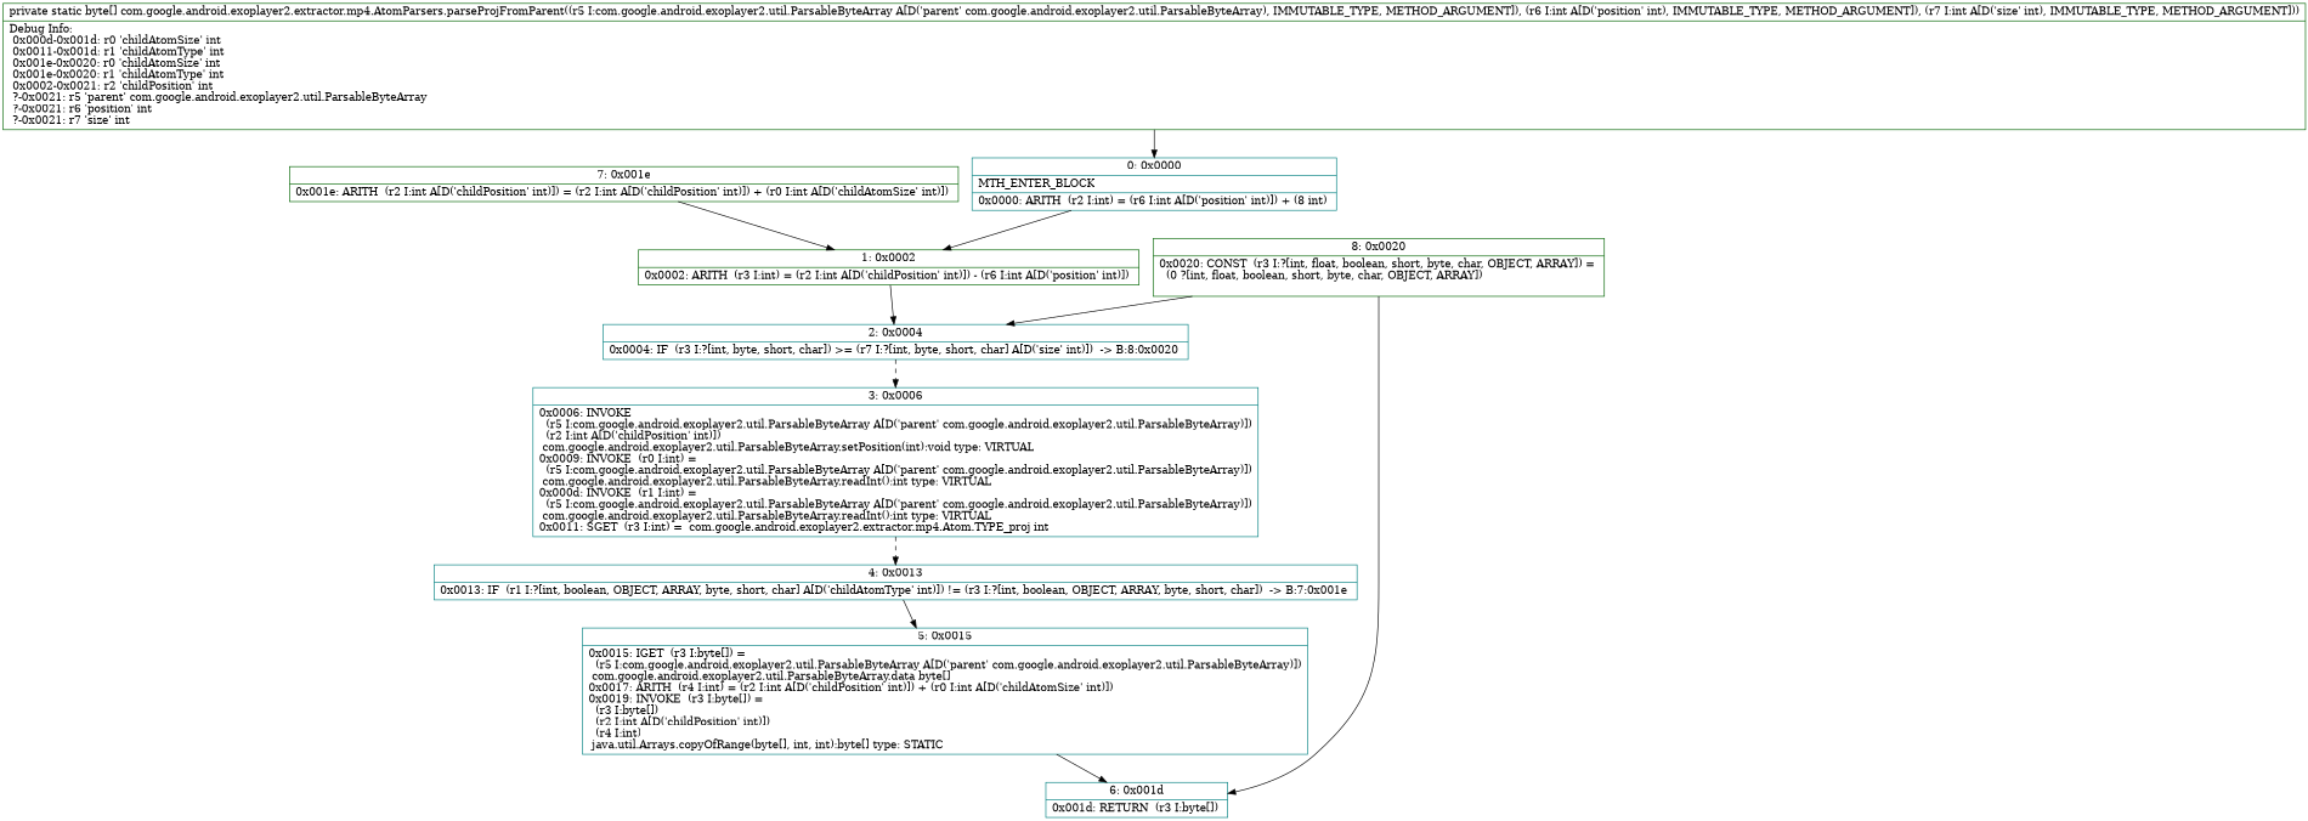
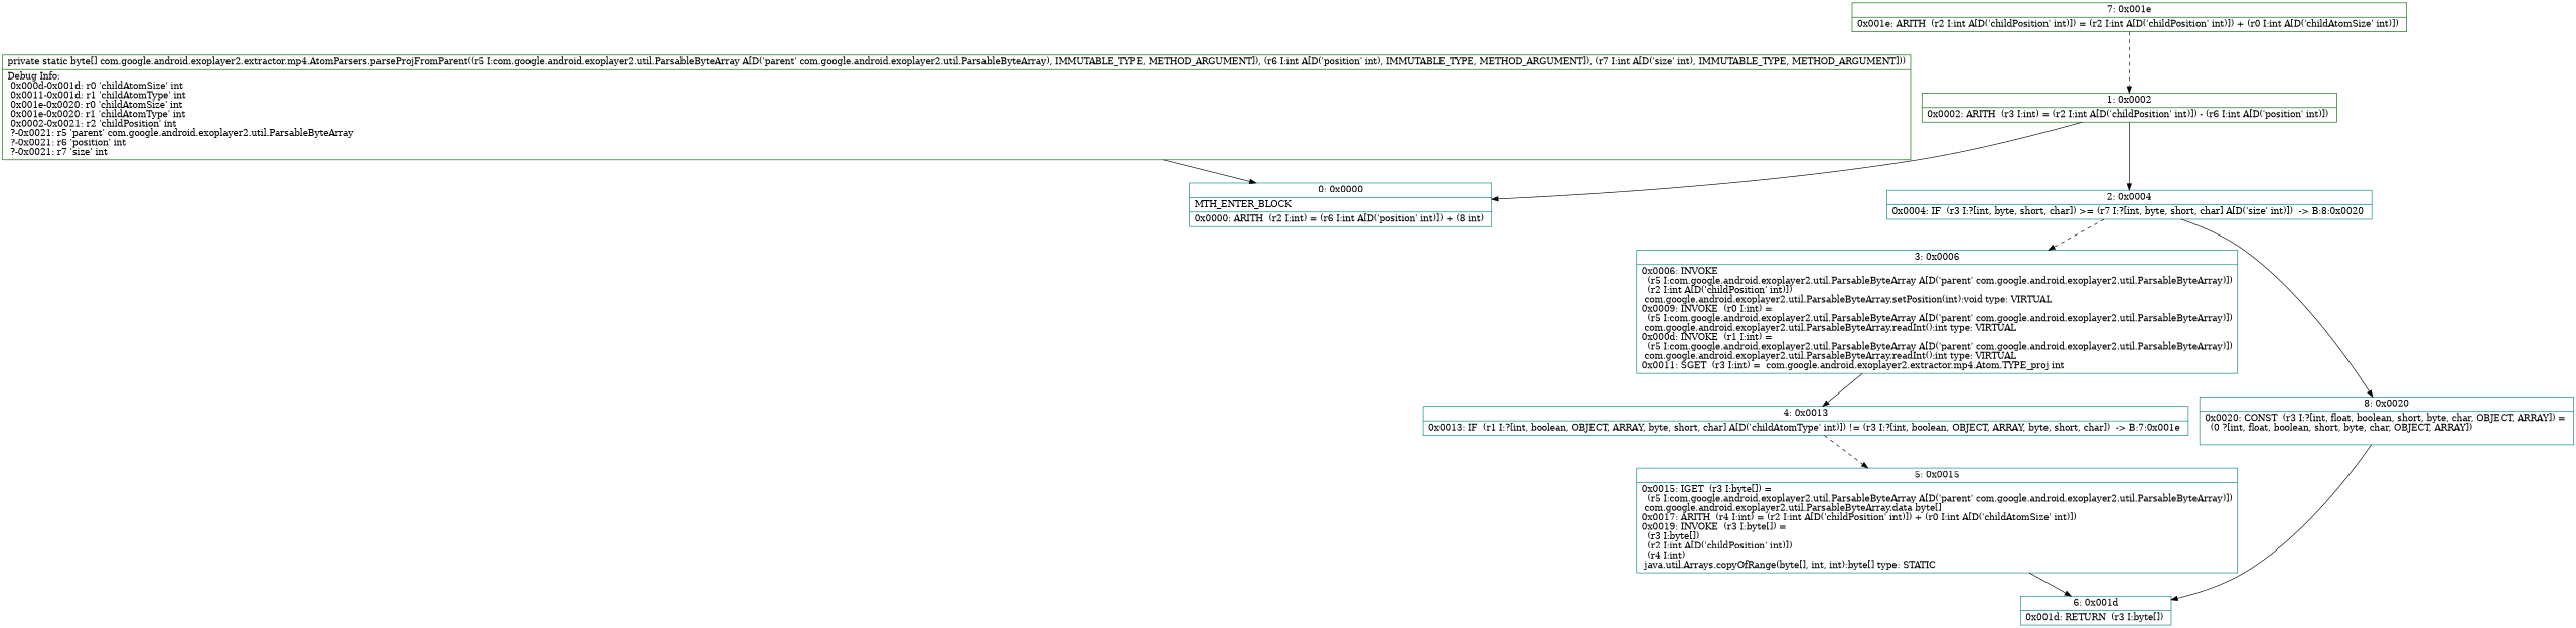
  digraph {
    node [color=teal shape=record]
    n1 [label="{0\:\ 0x0000|MTH_ENTER_BLOCK\l|0x0000: ARITH  (r2 I:int) = (r6 I:int A[D('position' int)]) + (8 int) \l}"]
    n2 [color=darkgreen label="{1\:\ 0x0002|0x0002: ARITH  (r3 I:int) = (r2 I:int A[D('childPosition' int)]) \- (r6 I:int A[D('position' int)]) \l}"]
    n3 [label="{2\:\ 0x0004|0x0004: IF  (r3 I:?[int, byte, short, char]) \>= (r7 I:?[int, byte, short, char] A[D('size' int)])  \-\> B:8:0x0020 \l}"]
    n4 [label="{3\:\ 0x0006|0x0006: INVOKE  \l  (r5 I:com.google.android.exoplayer2.util.ParsableByteArray A[D('parent' com.google.android.exoplayer2.util.ParsableByteArray)])\l  (r2 I:int A[D('childPosition' int)])\l com.google.android.exoplayer2.util.ParsableByteArray.setPosition(int):void type: VIRTUAL \l0x0009: INVOKE  (r0 I:int) = \l  (r5 I:com.google.android.exoplayer2.util.ParsableByteArray A[D('parent' com.google.android.exoplayer2.util.ParsableByteArray)])\l com.google.android.exoplayer2.util.ParsableByteArray.readInt():int type: VIRTUAL \l0x000d: INVOKE  (r1 I:int) = \l  (r5 I:com.google.android.exoplayer2.util.ParsableByteArray A[D('parent' com.google.android.exoplayer2.util.ParsableByteArray)])\l com.google.android.exoplayer2.util.ParsableByteArray.readInt():int type: VIRTUAL \l0x0011: SGET  (r3 I:int) =  com.google.android.exoplayer2.extractor.mp4.Atom.TYPE_proj int \l}"]
-   n5 [color=darkgreen label="{8\:\ 0x0020|0x0020: CONST  (r3 I:?[int, float, boolean, short, byte, char, OBJECT, ARRAY]) = \l  (0 ?[int, float, boolean, short, byte, char, OBJECT, ARRAY])\l \l}"]
+   n5 [label="{8\:\ 0x0020|0x0020: CONST  (r3 I:?[int, float, boolean, short, byte, char, OBJECT, ARRAY]) = \l  (0 ?[int, float, boolean, short, byte, char, OBJECT, ARRAY])\l \l}"]
    n6 [label="{4\:\ 0x0013|0x0013: IF  (r1 I:?[int, boolean, OBJECT, ARRAY, byte, short, char] A[D('childAtomType' int)]) != (r3 I:?[int, boolean, OBJECT, ARRAY, byte, short, char])  \-\> B:7:0x001e \l}"]
    n7 [label="{6\:\ 0x001d|0x001d: RETURN  (r3 I:byte[]) \l}"]
    n8 [label="{5\:\ 0x0015|0x0015: IGET  (r3 I:byte[]) = \l  (r5 I:com.google.android.exoplayer2.util.ParsableByteArray A[D('parent' com.google.android.exoplayer2.util.ParsableByteArray)])\l com.google.android.exoplayer2.util.ParsableByteArray.data byte[] \l0x0017: ARITH  (r4 I:int) = (r2 I:int A[D('childPosition' int)]) + (r0 I:int A[D('childAtomSize' int)]) \l0x0019: INVOKE  (r3 I:byte[]) = \l  (r3 I:byte[])\l  (r2 I:int A[D('childPosition' int)])\l  (r4 I:int)\l java.util.Arrays.copyOfRange(byte[], int, int):byte[] type: STATIC \l}"]
    n9 [color=darkgreen label="{7\:\ 0x001e|0x001e: ARITH  (r2 I:int A[D('childPosition' int)]) = (r2 I:int A[D('childPosition' int)]) + (r0 I:int A[D('childAtomSize' int)]) \l}"]
    n10 [color=darkgreen label="{private static byte[] com.google.android.exoplayer2.extractor.mp4.AtomParsers.parseProjFromParent((r5 I:com.google.android.exoplayer2.util.ParsableByteArray A[D('parent' com.google.android.exoplayer2.util.ParsableByteArray), IMMUTABLE_TYPE, METHOD_ARGUMENT]), (r6 I:int A[D('position' int), IMMUTABLE_TYPE, METHOD_ARGUMENT]), (r7 I:int A[D('size' int), IMMUTABLE_TYPE, METHOD_ARGUMENT]))  | Debug Info:\l  0x000d\-0x001d: r0 'childAtomSize' int\l  0x0011\-0x001d: r1 'childAtomType' int\l  0x001e\-0x0020: r0 'childAtomSize' int\l  0x001e\-0x0020: r1 'childAtomType' int\l  0x0002\-0x0021: r2 'childPosition' int\l  ?\-0x0021: r5 'parent' com.google.android.exoplayer2.util.ParsableByteArray\l  ?\-0x0021: r6 'position' int\l  ?\-0x0021: r7 'size' int\l}"]
-   n1 -> n2
+   n2 -> n1
    n2 -> n3
    n3 -> n4 [style=dashed]
-   n5 -> n3
-   n4 -> n6 [style=dashed]
+   n3 -> n5
+   n4 -> n6
    n5 -> n7
-   n6 -> n8 [style=solid]
+   n6 -> n8 [style=dashed]
    n8 -> n7
-   n9 -> n2
+   n9 -> n2 [style=dashed]
    n10 -> n1
  }
